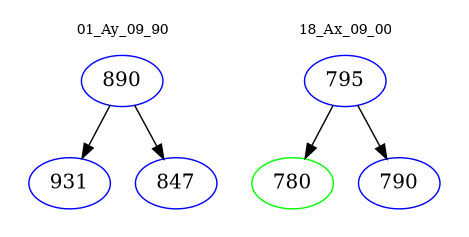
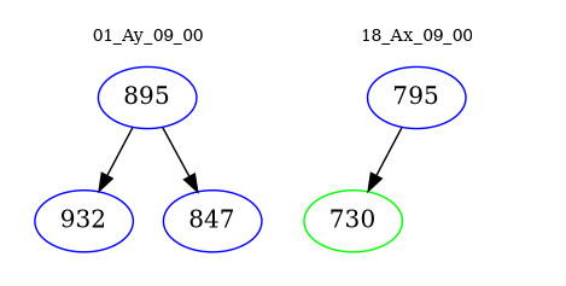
  digraph {
    fontname="DejaVu Serif"
    node [color=blue fontname="DejaVu Serif"]
    edge [color=black fontname="DejaVu Serif"]
-   n1 [label=890]
-   n2 [label=931]
+   n1 [label=895]
+   n2 [label=932]
    n3 [label=847]
    n4 [label=795]
-   n5 [color=green label=780]
-   n6 [label=790]
+   n5 [color=green label=730]
    subgraph cluster_1 {
      color=white
      fontsize=10
-     label="01_Ay_09_90"
+     label="01_Ay_09_00"
      n1
      n2
      n3
    }
    subgraph cluster_2 {
      color=white
      fontsize=10
      label="18_Ax_09_00"
      n4
      n5
-     n6
    }
    n1 -> n2
    n1 -> n3
    n4 -> n5
-   n4 -> n6
  }
